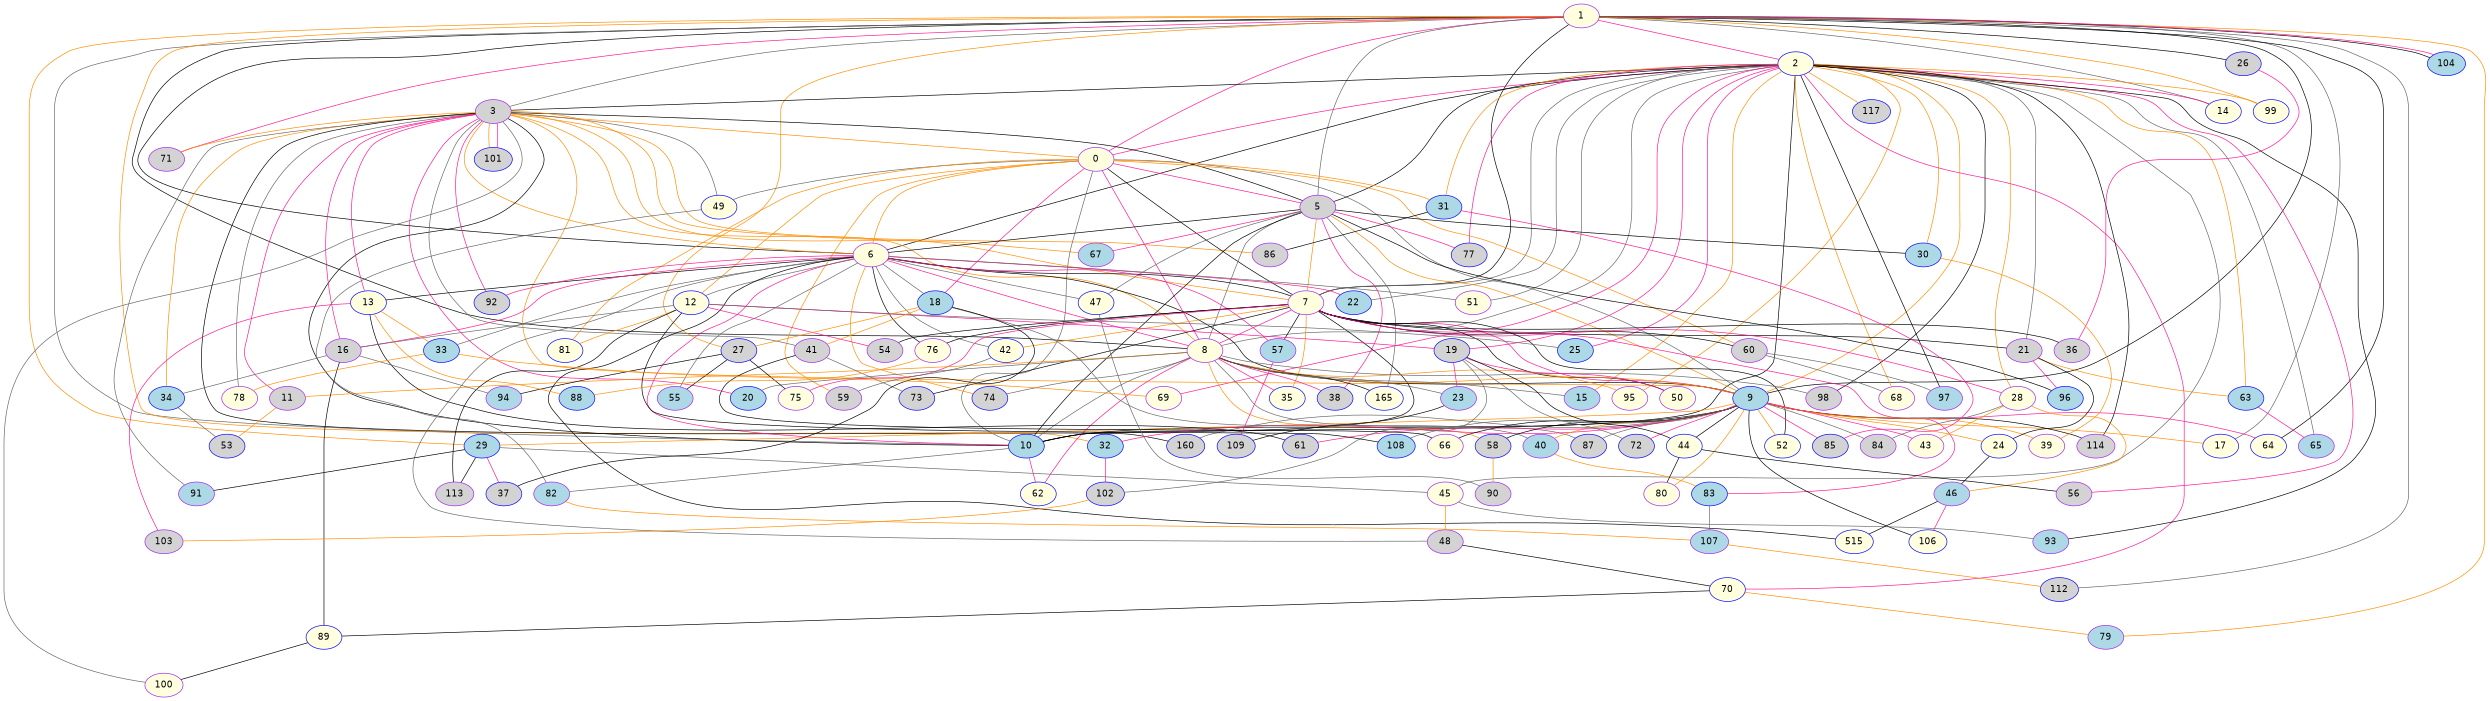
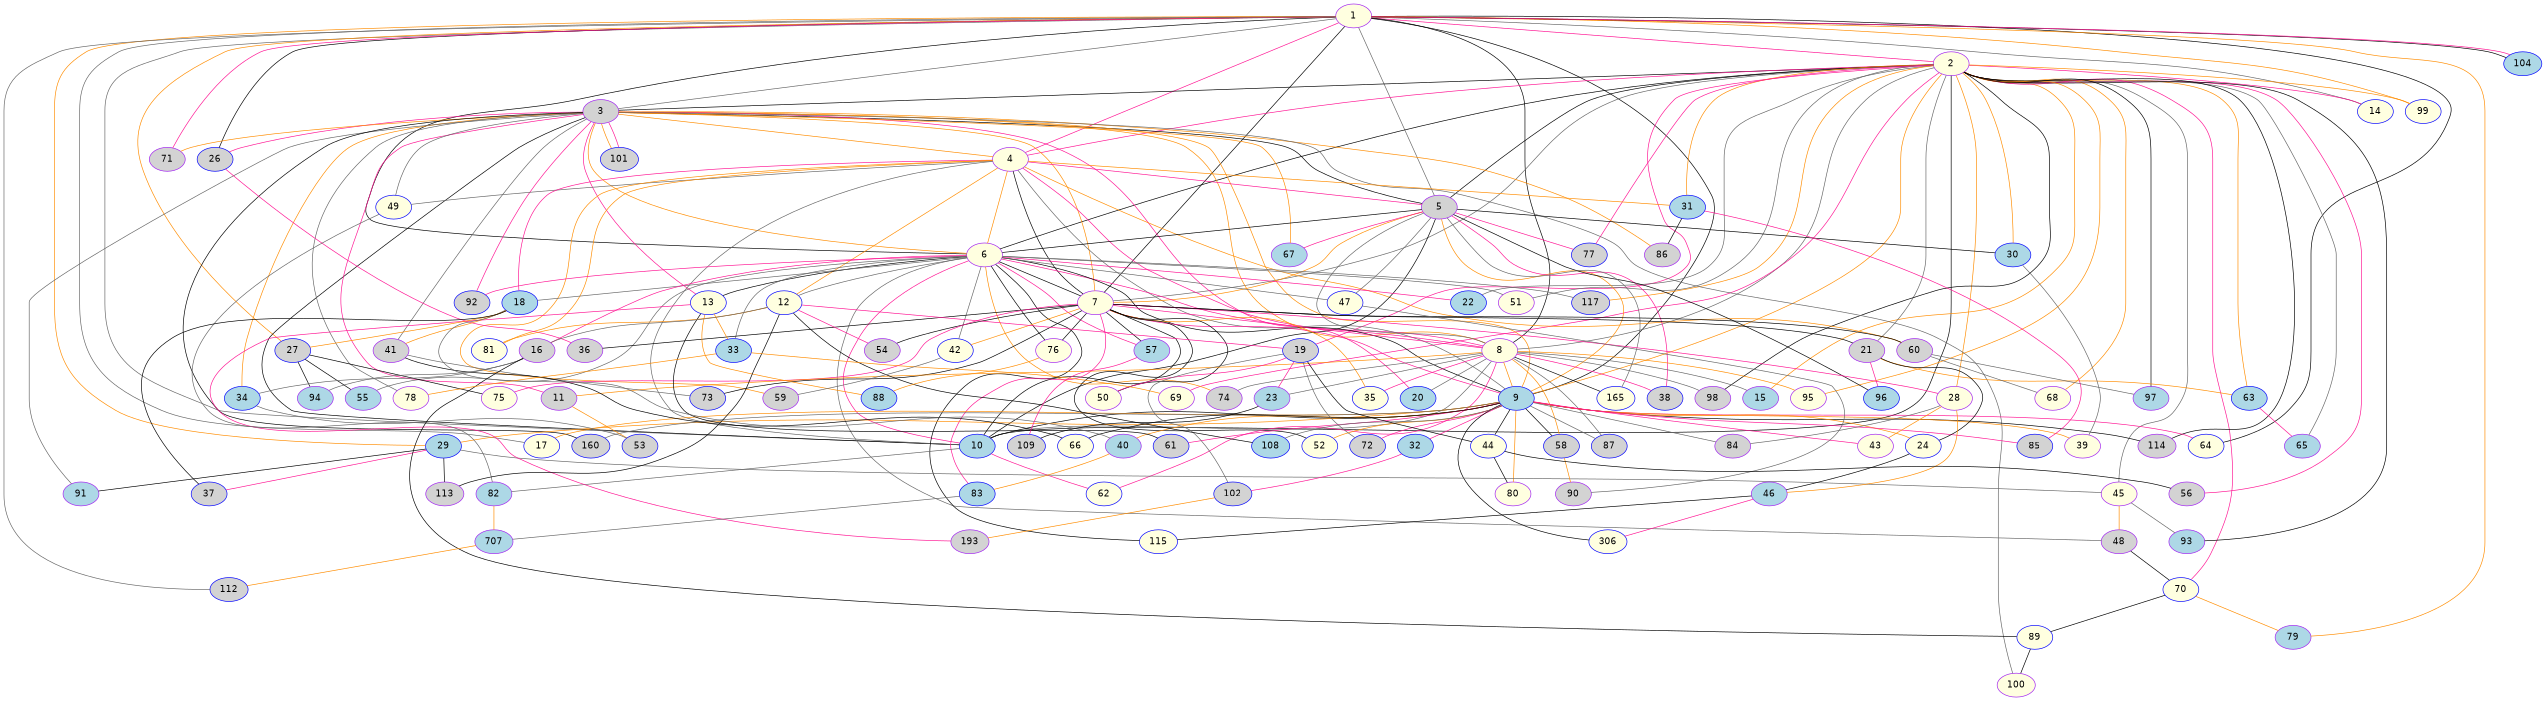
  graph {
    fontname="DejaVu Sans"
    node [color=blue fillcolor=lightyellow fontname="DejaVu Sans" style=filled]
    edge [color=black fontname="DejaVu Sans"]
    1 [color=purple]
-   2
+   2 [color=purple]
    3 [color=purple fillcolor=lightgrey]
-   4 [color=purple label=0]
+   4 [color=purple]
    5 [color=purple fillcolor=lightgrey]
    6 [color=purple]
    7 [color=purple]
    8 [color=purple]
    9 [fillcolor=lightblue]
    10 [fillcolor=lightblue]
    14
    17
    26 [fillcolor=lightgrey]
    27 [fillcolor=lightgrey]
    29 [fillcolor=lightblue]
    32 [fillcolor=lightblue]
    64
    71 [color=purple fillcolor=lightgrey]
    79 [color=purple fillcolor=lightblue]
    99
    104 [fillcolor=lightblue]
    112 [fillcolor=lightgrey]
    15 [color=purple fillcolor=lightblue]
    19 [fillcolor=lightgrey]
    21 [color=purple fillcolor=lightgrey]
    22 [fillcolor=lightblue]
-   25 [fillcolor=lightblue]
    28 [color=purple]
    30 [fillcolor=lightblue]
    31 [fillcolor=lightblue]
    45 [color=purple]
    51 [color=purple]
    56 [color=purple fillcolor=lightgrey]
    63 [fillcolor=lightblue]
    65 [color=purple fillcolor=lightblue]
    68 [color=purple]
    69 [color=purple]
    70
    77 [fillcolor=lightgrey]
    93 [color=purple fillcolor=lightblue]
    95 [color=purple]
    97 [color=purple fillcolor=lightblue]
    98 [color=purple fillcolor=lightgrey]
    n44 [fillcolor=lightgrey label=117]
    114 [color=purple fillcolor=lightgrey]
    11 [color=purple fillcolor=lightgrey]
    13
    20 [fillcolor=lightblue]
    34 [fillcolor=lightblue]
    41 [color=purple fillcolor=lightgrey]
    49
    67 [color=purple fillcolor=lightblue]
    78 [color=purple]
    86 [color=purple fillcolor=lightgrey]
    91 [color=purple fillcolor=lightblue]
    92 [fillcolor=lightgrey]
    100 [color=purple]
    101 [fillcolor=lightgrey]
    n59 [fillcolor=lightgrey label=160]
    12
    18 [fillcolor=lightblue]
    59 [color=purple fillcolor=lightgrey]
    60 [color=purple fillcolor=lightgrey]
    81
    38 [fillcolor=lightgrey]
    47
    96 [fillcolor=lightblue]
    n68 [label=165]
    16 [color=purple fillcolor=lightgrey]
    33 [fillcolor=lightblue]
    42
    48 [color=purple fillcolor=lightgrey]
    55 [color=purple fillcolor=lightblue]
    57 [color=purple fillcolor=lightblue]
-   74 [fillcolor=lightgrey]
+   74 [color=purple fillcolor=lightgrey]
    76 [color=purple]
-   115 [label=515]
+   115
    35
    36 [color=purple fillcolor=lightgrey]
    50 [color=purple]
    52
    54 [color=purple fillcolor=lightgrey]
    73 [fillcolor=lightgrey]
    75 [color=purple]
    83 [fillcolor=lightblue]
    23 [color=purple fillcolor=lightblue]
    58 [fillcolor=lightgrey]
    62
    87 [fillcolor=lightgrey]
    24
    39 [color=purple]
    40 [color=purple fillcolor=lightblue]
    43 [color=purple]
    44
    61 [fillcolor=lightgrey]
-   66 [color=purple]
+   66
    72 [fillcolor=lightgrey]
    80 [color=purple]
    84 [color=purple fillcolor=lightgrey]
    85 [fillcolor=lightgrey]
-   106
+   106 [label=306]
    108 [fillcolor=lightblue]
    82 [color=purple fillcolor=lightblue]
    94 [color=purple fillcolor=lightblue]
    113 [color=purple fillcolor=lightgrey]
    37 [fillcolor=lightgrey]
    102 [fillcolor=lightgrey]
    46 [color=purple fillcolor=lightblue]
    89
    53 [fillcolor=lightgrey]
    88 [fillcolor=lightblue]
-   103 [color=purple fillcolor=lightgrey]
+   103 [color=purple fillcolor=lightgrey label=193]
    90 [color=purple fillcolor=lightgrey]
    109 [fillcolor=lightgrey]
-   107 [color=purple fillcolor=lightblue]
+   107 [color=purple fillcolor=lightblue label=707]
    1 -- 2 [color=deeppink]
    1 -- 3 [color=gray40]
    1 -- 4 [color=deeppink]
    1 -- 5 [color=gray40]
    1 -- 6
    1 -- 7
    1 -- 8
    1 -- 9
    1 -- 10 [color=gray40]
    1 -- 14 [color=gray40]
    1 -- 17 [color=gray40]
    1 -- 26
    1 -- 27 [color=darkorange]
    1 -- 29 [color=darkorange]
-   1 -- 32 [color=darkorange]
    1 -- 64
    1 -- 71 [color=deeppink]
    1 -- 79 [color=darkorange]
    1 -- 99 [color=darkorange]
    1 -- 104
    1 -- 104 [color=deeppink]
    1 -- 112 [color=gray40]
    2 -- 3
    2 -- 4 [color=deeppink]
    2 -- 5
    2 -- 6
    2 -- 7 [color=gray40]
    2 -- 8 [color=gray40]
    2 -- 9 [color=darkorange]
    2 -- 10
    2 -- 14 [color=deeppink]
    2 -- 99 [color=darkorange]
    2 -- 15 [color=darkorange]
    2 -- 19 [color=deeppink]
    2 -- 21 [color=gray40]
    2 -- 22 [color=gray40]
-   2 -- 25 [color=deeppink]
    2 -- 28 [color=darkorange]
    2 -- 30 [color=darkorange]
    2 -- 31 [color=darkorange]
    2 -- 45 [color=gray40]
    2 -- 51 [color=gray40]
    2 -- 56 [color=deeppink]
    2 -- 63 [color=darkorange]
    2 -- 65 [color=gray40]
    2 -- 68 [color=darkorange]
    2 -- 69 [color=deeppink]
    2 -- 70 [color=deeppink]
    2 -- 77 [color=deeppink]
    2 -- 93
    2 -- 95 [color=darkorange]
    2 -- 97
    2 -- 98
    2 -- n44 [color=darkorange]
    2 -- 114
    3 -- 4 [color=darkorange]
    3 -- 5
    3 -- 6 [color=darkorange]
    3 -- 7 [color=darkorange]
    3 -- 8 [color=darkorange]
    3 -- 9 [color=darkorange]
    3 -- 10
-   3 -- 16 [color=deeppink]
+   3 -- 26 [color=deeppink]
    3 -- 71 [color=darkorange]
    3 -- 11 [color=deeppink]
    3 -- 13 [color=deeppink]
    3 -- 20 [color=deeppink]
    3 -- 34 [color=darkorange]
    3 -- 41 [color=gray40]
    3 -- 49 [color=gray40]
    3 -- 67 [color=darkorange]
    3 -- 78 [color=gray40]
    3 -- 86 [color=darkorange]
    3 -- 91 [color=gray40]
    3 -- 92 [color=deeppink]
    3 -- 100 [color=gray40]
    3 -- 101 [color=darkorange]
    3 -- 101 [color=deeppink]
    3 -- n59
    4 -- 5 [color=deeppink]
    4 -- 6 [color=darkorange]
    4 -- 7
    4 -- 8 [color=deeppink]
    4 -- 9 [color=gray40]
    4 -- 10 [color=gray40]
    4 -- 31 [color=darkorange]
    4 -- 49 [color=gray40]
    4 -- 12 [color=darkorange]
    4 -- 18 [color=deeppink]
    4 -- 59 [color=darkorange]
    4 -- 60 [color=darkorange]
    4 -- 81 [color=darkorange]
    5 -- 6
    5 -- 7 [color=darkorange]
    5 -- 8 [color=gray40]
    5 -- 9 [color=darkorange]
    5 -- 10
    5 -- 30
    5 -- 77 [color=deeppink]
    5 -- 67 [color=deeppink]
    5 -- 38 [color=deeppink]
    5 -- 47 [color=gray40]
    5 -- 96
    5 -- n68 [color=gray40]
    6 -- 7
    6 -- 8 [color=deeppink]
    6 -- 9
    6 -- 10 [color=deeppink]
    6 -- 22 [color=deeppink]
    6 -- 51 [color=gray40]
+   6 -- n44 [color=gray40]
    6 -- 13
    6 -- 92 [color=deeppink]
    6 -- 12 [color=gray40]
    6 -- 18 [color=gray40]
    6 -- 47 [color=gray40]
    6 -- 16 [color=deeppink]
    6 -- 33 [color=gray40]
    6 -- 42 [color=gray40]
    6 -- 48 [color=gray40]
    6 -- 55 [color=gray40]
    6 -- 57 [color=deeppink]
    6 -- 74 [color=darkorange]
    6 -- 76
    6 -- 115
    7 -- 8 [color=deeppink]
    7 -- 9 [color=deeppink]
    7 -- 10
    7 -- 21
    7 -- 28 [color=deeppink]
    7 -- 60
    7 -- 42 [color=darkorange]
    7 -- 57
    7 -- 76
    7 -- 35 [color=darkorange]
    7 -- 36
    7 -- 50
    7 -- 52
    7 -- 54
    7 -- 73
    7 -- 75 [color=deeppink]
    7 -- 83 [color=deeppink]
    8 -- 9 [color=darkorange]
    8 -- 10 [color=gray40]
    8 -- 15 [color=gray40]
    8 -- 95 [color=darkorange]
    8 -- 98 [color=gray40]
    8 -- 11 [color=darkorange]
    8 -- 20 [color=gray40]
    8 -- 38 [color=deeppink]
    8 -- n68
    8 -- 74 [color=gray40]
    8 -- 35 [color=deeppink]
    8 -- 23 [color=gray40]
    8 -- 58 [color=darkorange]
    8 -- 62 [color=deeppink]
    8 -- 87 [color=gray40]
    9 -- 10
    9 -- 17 [color=darkorange]
    9 -- 29 [color=darkorange]
    9 -- 32 [color=deeppink]
    9 -- 64 [color=deeppink]
    9 -- 114
    9 -- n59 [color=gray40]
    9 -- 52 [color=darkorange]
    9 -- 58
    9 -- 87 [color=gray40]
    9 -- 24 [color=darkorange]
    9 -- 39 [color=darkorange]
    9 -- 40 [color=darkorange]
    9 -- 43 [color=deeppink]
    9 -- 44
    9 -- 61 [color=deeppink]
    9 -- 66
    9 -- 72 [color=deeppink]
    9 -- 80 [color=darkorange]
    9 -- 84 [color=gray40]
    9 -- 85 [color=deeppink]
    9 -- 106
    9 -- 108 [color=gray40]
    10 -- 62 [color=deeppink]
    10 -- 82 [color=gray40]
    26 -- 36 [color=deeppink]
    27 -- 55
    27 -- 75
    27 -- 94
    29 -- 45 [color=gray40]
    29 -- 91
    29 -- 113
    29 -- 37 [color=deeppink]
    32 -- 102 [color=deeppink]
    19 -- 50 [color=deeppink]
    19 -- 23 [color=deeppink]
    19 -- 44
    19 -- 72 [color=gray40]
    19 -- 102 [color=gray40]
    21 -- 63 [color=darkorange]
    21 -- 96 [color=deeppink]
    21 -- 24
    28 -- 43 [color=darkorange]
    28 -- 84 [color=gray40]
    28 -- 46 [color=darkorange]
-   30 -- 39 [color=darkorange]
+   30 -- 39 [color=gray40]
    31 -- 86
    31 -- 85 [color=deeppink]
    45 -- 93 [color=gray40]
    45 -- 48 [color=darkorange]
    63 -- 65 [color=deeppink]
    70 -- 79 [color=darkorange]
    70 -- 89
    11 -- 53 [color=darkorange]
    13 -- 33 [color=darkorange]
    13 -- 61
    13 -- 88 [color=darkorange]
    13 -- 103 [color=deeppink]
    34 -- 53 [color=gray40]
    41 -- 73 [color=gray40]
    41 -- 66
    49 -- 82 [color=gray40]
    12 -- 19 [color=deeppink]
-   12 -- 25 [color=gray40]
    12 -- 81 [color=darkorange]
    12 -- 16 [color=gray40]
    12 -- 54 [color=deeppink]
    12 -- 108
    12 -- 113
    18 -- 27 [color=darkorange]
    18 -- 41 [color=darkorange]
    18 -- 40 [color=gray40]
    18 -- 37
    60 -- 68 [color=gray40]
    60 -- 97 [color=gray40]
    47 -- 90 [color=gray40]
    16 -- 34 [color=gray40]
    16 -- 94 [color=gray40]
    16 -- 89
    33 -- 69 [color=darkorange]
    33 -- 78 [color=darkorange]
    42 -- 59 [color=gray40]
    48 -- 70
    57 -- 109 [color=deeppink]
    76 -- 88 [color=darkorange]
    83 -- 107 [color=gray40]
    23 -- 109
    58 -- 90 [color=darkorange]
    24 -- 46
    40 -- 83 [color=darkorange]
    44 -- 56
    44 -- 80
    82 -- 107 [color=darkorange]
    102 -- 103 [color=darkorange]
    46 -- 115
    46 -- 106 [color=deeppink]
    89 -- 100
    107 -- 112 [color=darkorange]
  }
